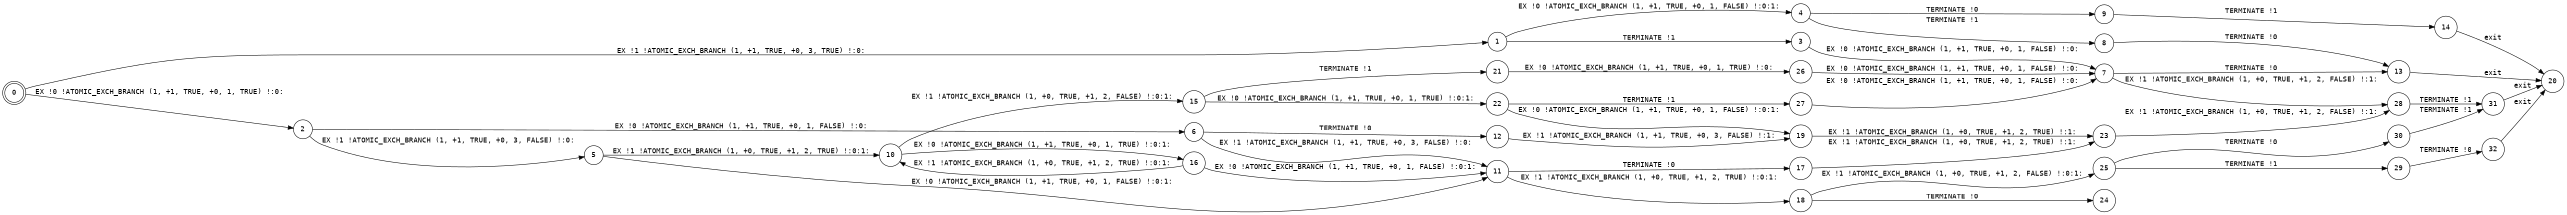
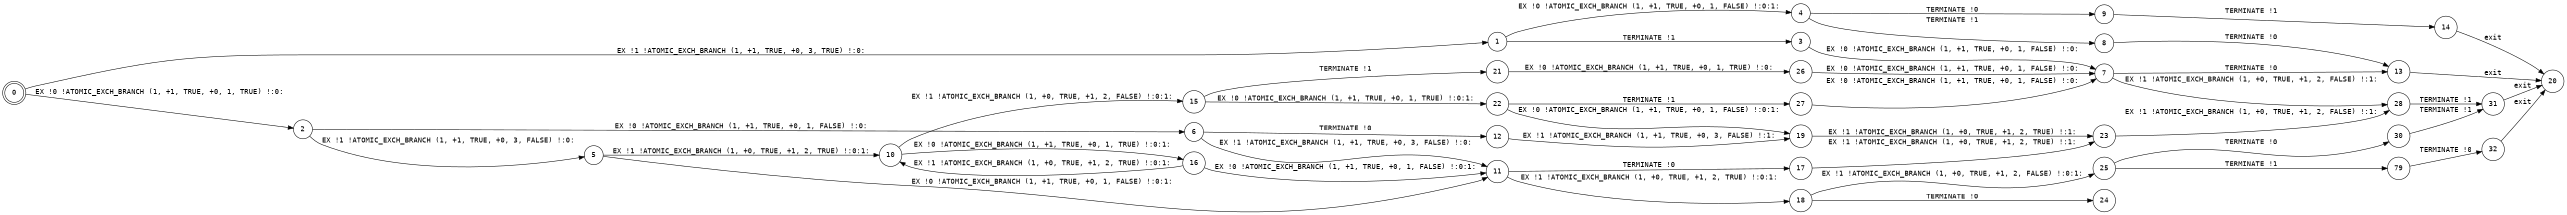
  digraph {
    fontname="DejaVu Sans Mono"
    rankdir=LR
    node [fontname="DejaVu Sans Mono" shape=circle]
    edge [fontname="DejaVu Sans Mono"]
    0 [peripheries=2]
    1
    2
    3
    4
    5
    6
    7
    8
    9
    10
    11
    12
    13
    28
    14
    15
    16
    17
    18
    19
    20
    21
    22
    23
    24
    25
    26
    27
-   29
+   29 [label=79]
    30
    31
    32
    0 -> 1 [label="EX !1 !ATOMIC_EXCH_BRANCH (1, +1, TRUE, +0, 3, TRUE) !:0:"]
    0 -> 2 [label="EX !0 !ATOMIC_EXCH_BRANCH (1, +1, TRUE, +0, 1, TRUE) !:0:"]
    1 -> 3 [label="TERMINATE !1"]
    1 -> 4 [label="EX !0 !ATOMIC_EXCH_BRANCH (1, +1, TRUE, +0, 1, FALSE) !:0:1:"]
    2 -> 5 [label="EX !1 !ATOMIC_EXCH_BRANCH (1, +1, TRUE, +0, 3, FALSE) !:0:"]
    2 -> 6 [label="EX !0 !ATOMIC_EXCH_BRANCH (1, +1, TRUE, +0, 1, FALSE) !:0:"]
    3 -> 7 [label="EX !0 !ATOMIC_EXCH_BRANCH (1, +1, TRUE, +0, 1, FALSE) !:0:"]
    4 -> 8 [label="TERMINATE !1"]
    4 -> 9 [label="TERMINATE !0"]
    5 -> 10 [label="EX !1 !ATOMIC_EXCH_BRANCH (1, +0, TRUE, +1, 2, TRUE) !:0:1:"]
    5 -> 11 [label="EX !0 !ATOMIC_EXCH_BRANCH (1, +1, TRUE, +0, 1, FALSE) !:0:1:"]
    6 -> 11 [label="EX !1 !ATOMIC_EXCH_BRANCH (1, +1, TRUE, +0, 3, FALSE) !:0:"]
    6 -> 12 [label="TERMINATE !0"]
    7 -> 13 [label="TERMINATE !0"]
    7 -> 28 [label="EX !1 !ATOMIC_EXCH_BRANCH (1, +0, TRUE, +1, 2, FALSE) !:1:"]
    8 -> 13 [label="TERMINATE !0"]
    9 -> 14 [label="TERMINATE !1"]
    10 -> 15 [label="EX !1 !ATOMIC_EXCH_BRANCH (1, +0, TRUE, +1, 2, FALSE) !:0:1:"]
    10 -> 16 [label="EX !0 !ATOMIC_EXCH_BRANCH (1, +1, TRUE, +0, 1, TRUE) !:0:1:"]
    11 -> 17 [label="TERMINATE !0"]
    11 -> 18 [label="EX !1 !ATOMIC_EXCH_BRANCH (1, +0, TRUE, +1, 2, TRUE) !:0:1:"]
    12 -> 19 [label="EX !1 !ATOMIC_EXCH_BRANCH (1, +1, TRUE, +0, 3, FALSE) !:1:"]
    13 -> 20 [label=exit]
    28 -> 31 [label="TERMINATE !1"]
    14 -> 20 [label=exit]
    15 -> 21 [label="TERMINATE !1"]
    15 -> 22 [label="EX !0 !ATOMIC_EXCH_BRANCH (1, +1, TRUE, +0, 1, TRUE) !:0:1:"]
    16 -> 10 [label="EX !1 !ATOMIC_EXCH_BRANCH (1, +0, TRUE, +1, 2, TRUE) !:0:1:"]
    16 -> 11 [label="EX !0 !ATOMIC_EXCH_BRANCH (1, +1, TRUE, +0, 1, FALSE) !:0:1:"]
    17 -> 23 [label="EX !1 !ATOMIC_EXCH_BRANCH (1, +0, TRUE, +1, 2, TRUE) !:1:"]
    18 -> 24 [label="TERMINATE !0"]
    18 -> 25 [label="EX !1 !ATOMIC_EXCH_BRANCH (1, +0, TRUE, +1, 2, FALSE) !:0:1:"]
    19 -> 23 [label="EX !1 !ATOMIC_EXCH_BRANCH (1, +0, TRUE, +1, 2, TRUE) !:1:"]
    21 -> 26 [label="EX !0 !ATOMIC_EXCH_BRANCH (1, +1, TRUE, +0, 1, TRUE) !:0:"]
    22 -> 19 [label="EX !0 !ATOMIC_EXCH_BRANCH (1, +1, TRUE, +0, 1, FALSE) !:0:1:"]
    22 -> 27 [label="TERMINATE !1"]
    23 -> 28 [label="EX !1 !ATOMIC_EXCH_BRANCH (1, +0, TRUE, +1, 2, FALSE) !:1:"]
    25 -> 29 [label="TERMINATE !1"]
    25 -> 30 [label="TERMINATE !0"]
    26 -> 7 [label="EX !0 !ATOMIC_EXCH_BRANCH (1, +1, TRUE, +0, 1, FALSE) !:0:"]
    27 -> 7 [label="EX !0 !ATOMIC_EXCH_BRANCH (1, +1, TRUE, +0, 1, FALSE) !:0:"]
    29 -> 32 [label="TERMINATE !0"]
    30 -> 31 [label="TERMINATE !1"]
    31 -> 20 [label=exit]
    32 -> 20 [label=exit]
  }
